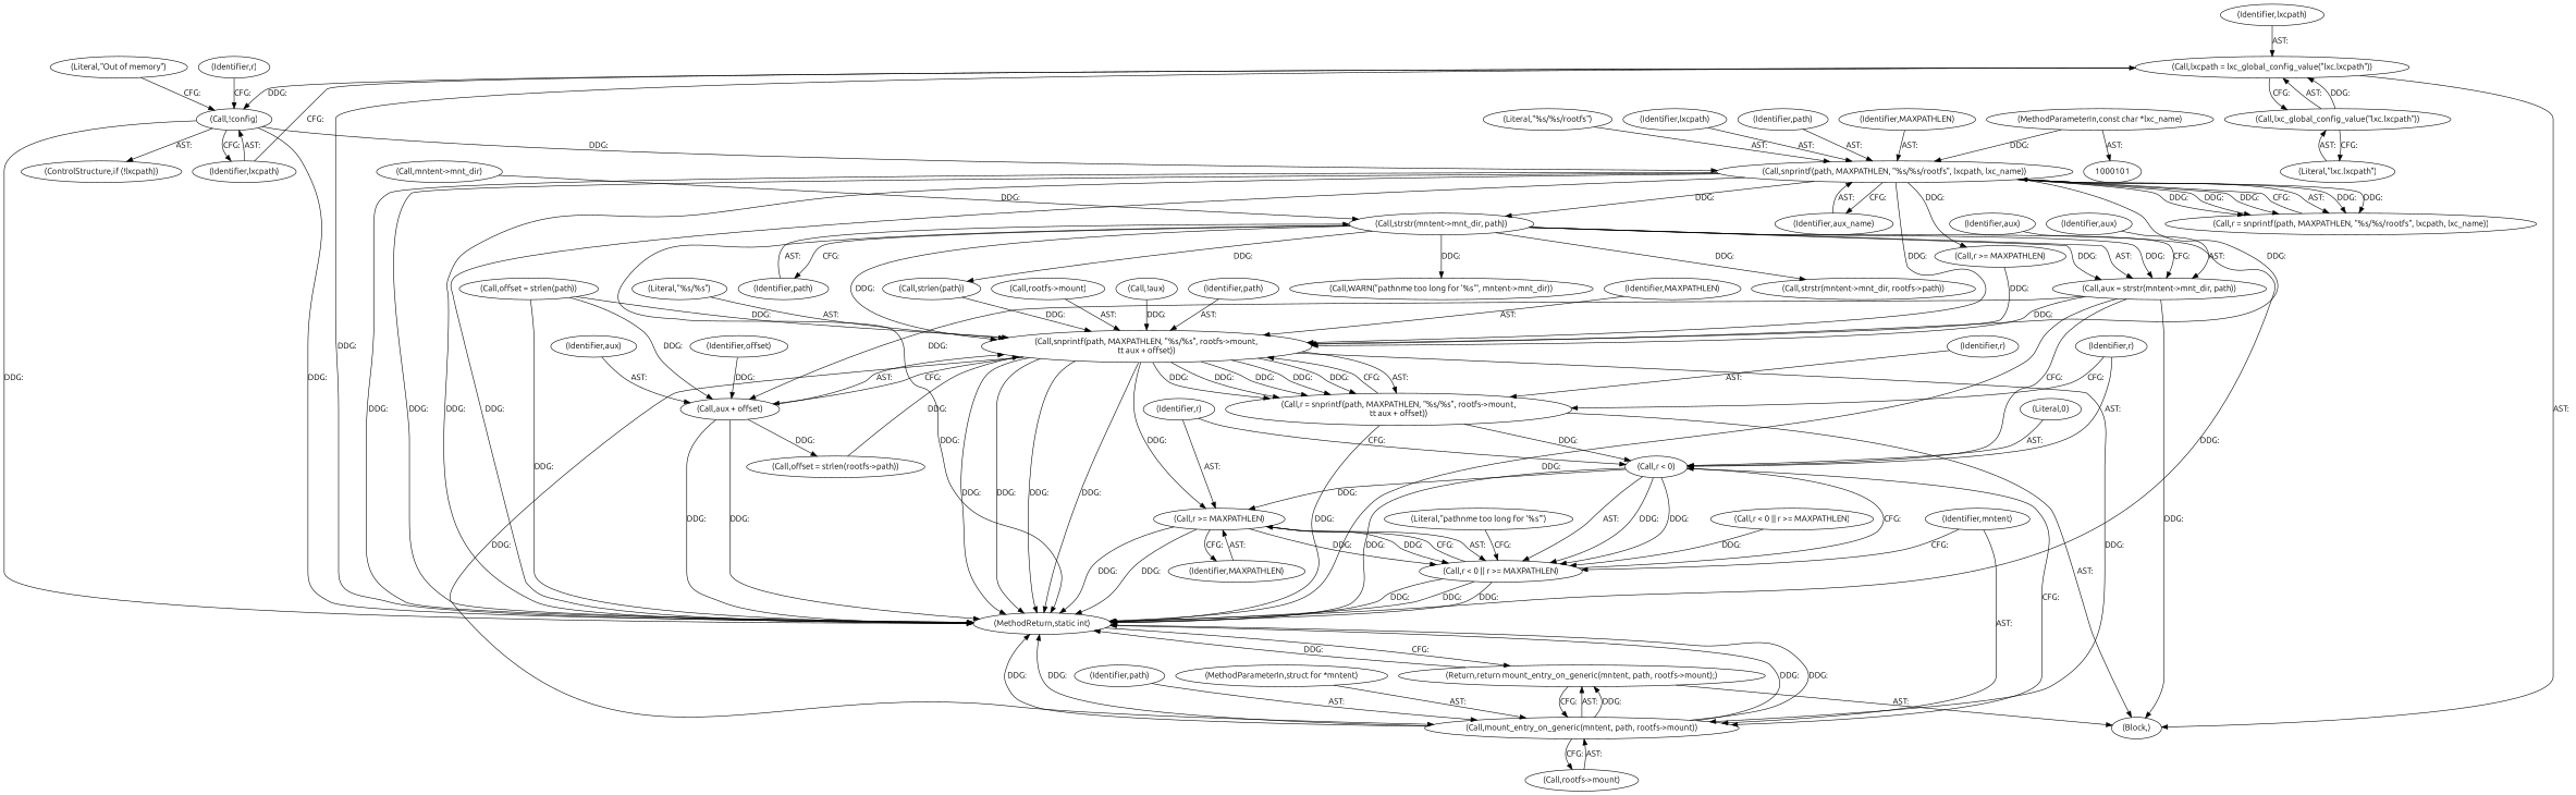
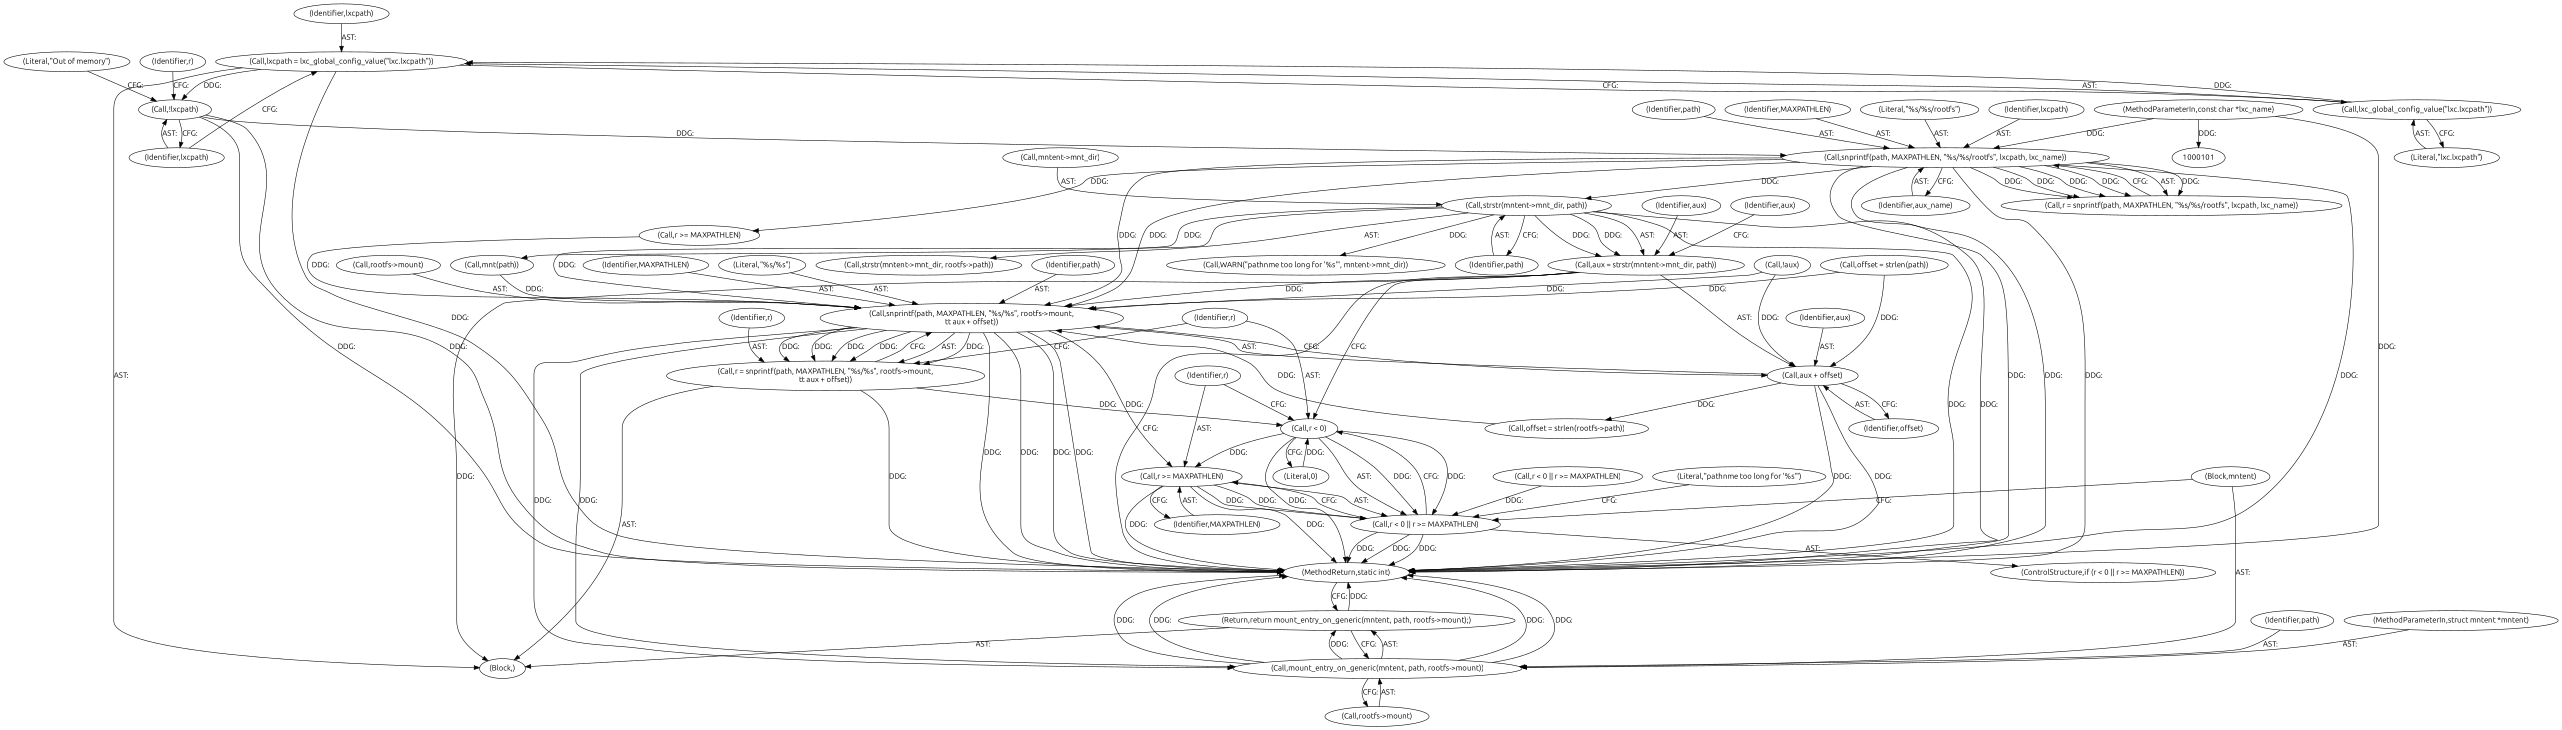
  digraph {
    fontname=Ubuntu
    node [fontname=Ubuntu]
    edge [fontname=Ubuntu]
    n1 [label="(Call,aux = strstr(mntent->mnt_dir, path))"]
    n2 [label="(Call,snprintf(path, MAXPATHLEN, \"%s/%s\", rootfs->mount,\n\t\t aux + offset))"]
    n3 [label="(Call,aux + offset)"]
    n4 [label="(Block,)"]
    n5 [label="(MethodReturn,static int)"]
    n6 [label="(Call,r < 0)"]
    n7 [label="(Call,strstr(mntent->mnt_dir, path))"]
    n8 [label="(Call,strstr(mntent->mnt_dir, rootfs->path))"]
    n9 [label="(Identifier,path)"]
-   n10 [label="(Call,strlen(path))"]
+   n10 [label="(Call,mnt(path))"]
    n11 [label="(Call,WARN(\"pathnme too long for '%s'\", mntent->mnt_dir))"]
    n12 [label="(Call,r = snprintf(path, MAXPATHLEN, \"%s/%s\", rootfs->mount,\n\t\t aux + offset))"]
    n13 [label="(Call,r >= MAXPATHLEN)"]
    n14 [label="(Call,mount_entry_on_generic(mntent, path, rootfs->mount))"]
    n15 [label="(Identifier,offset)"]
    n16 [label="(Call,offset = strlen(rootfs->path))"]
    n17 [label="(Return,return mount_entry_on_generic(mntent, path, rootfs->mount);)"]
    n18 [label="(Call,snprintf(path, MAXPATHLEN, \"%s/%s/rootfs\", lxcpath, lxc_name))"]
    n19 [label="(Identifier,aux_name)"]
    n20 [label="(Call,r = snprintf(path, MAXPATHLEN, \"%s/%s/rootfs\", lxcpath, lxc_name))"]
    n21 [label="(Call,r >= MAXPATHLEN)"]
-   n22 [label="(Call,!config)"]
-   n23 [label="(ControlStructure,if (!lxcpath))"]
+   n22 [label="(Call,!lxcpath)"]
    n24 [label="(Identifier,lxcpath)"]
    n25 [label="(Call,lxcpath = lxc_global_config_value(\"lxc.lxcpath\"))"]
    n26 [label="(Call,lxc_global_config_value(\"lxc.lxcpath\"))"]
    n27 [label="(Literal,\"lxc.lxcpath\")"]
    n28 [label="(MethodParameterIn,const char *lxc_name)"]
    1000101
    n30 [label="(Call,r < 0 || r >= MAXPATHLEN)"]
    n31 [label="(Identifier,MAXPATHLEN)"]
    n32 [label="(Call,rootfs->mount)"]
    n33 [label="(Literal,0)"]
+   n34 [label="(ControlStructure,if (r < 0 || r >= MAXPATHLEN))"]
    n35 [label="(Call,rootfs->mount)"]
    n36 [label="(Identifier,lxcpath)"]
    n37 [label="(Identifier,aux)"]
    n38 [label="(Call,!aux)"]
    n39 [label="(Literal,\"Out of memory\")"]
    n40 [label="(Identifier,aux)"]
    n41 [label="(Literal,\"%s/%s/rootfs\")"]
    n42 [label="(Identifier,path)"]
    n43 [label="(Identifier,lxcpath)"]
    n44 [label="(Identifier,r)"]
    n45 [label="(Identifier,r)"]
    n46 [label="(Call,offset = strlen(path))"]
    n47 [label="(Call,mntent->mnt_dir)"]
    n48 [label="(Identifier,MAXPATHLEN)"]
-   n49 [label="(Identifier,mntent)"]
+   n49 [label="(Block,mntent)"]
    n50 [label="(Identifier,path)"]
    n51 [label="(Identifier,aux)"]
    n52 [label="(Identifier,path)"]
    n53 [label="(Literal,\"%s/%s\")"]
    n54 [label="(Literal,\"pathnme too long for '%s'\")"]
    n55 [label="(Call,r < 0 || r >= MAXPATHLEN)"]
-   n56 [label="(MethodParameterIn,struct for *mntent)"]
+   n56 [label="(MethodParameterIn,struct mntent *mntent)"]
    n57 [label="(Identifier,r)"]
    n58 [label="(Identifier,r)"]
    n59 [label="(Identifier,MAXPATHLEN)"]
    n1 -> n2 [label="DDG: "]
-   n1 -> n3 [label="DDG: "]
+   n1 -> n3 [label="AST: "]
    n1 -> n4 [label="DDG: "]
-   n1 -> n5 [label="DDG: "]
+   n1 -> n5 [label="CFG: "]
    n1 -> n6 [label="CFG: "]
    n2 -> n3 [label="CFG: "]
    n2 -> n5 [label="DDG: "]
    n2 -> n5 [label="DDG: "]
    n2 -> n5 [label="DDG: "]
    n2 -> n5 [label="DDG: "]
    n2 -> n12 [label="AST: "]
    n2 -> n12 [label="DDG: "]
    n2 -> n12 [label="DDG: "]
    n2 -> n12 [label="DDG: "]
    n2 -> n12 [label="DDG: "]
    n2 -> n12 [label="DDG: "]
    n2 -> n13 [label="DDG: "]
    n2 -> n14 [label="DDG: "]
    n2 -> n14 [label="DDG: "]
    n3 -> n2 [label="AST: "]
    n3 -> n5 [label="DDG: "]
    n3 -> n5 [label="DDG: "]
+   n3 -> n15 [label="CFG: "]
    n3 -> n16 [label="DDG: "]
    n5 -> n17 [label="CFG: "]
    n6 -> n5 [label="DDG: "]
    n6 -> n13 [label="DDG: "]
    n6 -> n30 [label="AST: "]
    n6 -> n30 [label="DDG: "]
    n6 -> n30 [label="DDG: "]
-   n6 -> n14 [label="CFG: "]
+   n6 -> n33 [label="CFG: "]
    n7 -> n1 [label="AST: "]
    n7 -> n1 [label="DDG: "]
    n7 -> n1 [label="DDG: "]
    n7 -> n2 [label="DDG: "]
    n7 -> n5 [label="DDG: "]
    n7 -> n5 [label="DDG: "]
-   n7 -> n8 [label="DDG: "]
+   n7 -> n8 [label="AST: "]
    n7 -> n9 [label="CFG: "]
    n7 -> n10 [label="DDG: "]
    n7 -> n11 [label="DDG: "]
    n9 -> n7 [label="AST: "]
    n10 -> n2 [label="DDG: "]
    n12 -> n2 [label="CFG: "]
    n12 -> n4 [label="AST: "]
    n12 -> n5 [label="DDG: "]
    n12 -> n6 [label="DDG: "]
    n13 -> n5 [label="DDG: "]
    n13 -> n5 [label="DDG: "]
    n13 -> n30 [label="AST: "]
    n13 -> n30 [label="DDG: "]
    n13 -> n30 [label="DDG: "]
    n13 -> n31 [label="CFG: "]
    n14 -> n5 [label="DDG: "]
    n14 -> n5 [label="DDG: "]
    n14 -> n5 [label="DDG: "]
    n14 -> n5 [label="DDG: "]
    n14 -> n17 [label="AST: "]
    n14 -> n17 [label="DDG: "]
    n14 -> n32 [label="CFG: "]
-   n15 -> n3 [label="DDG: "]
+   n15 -> n3 [label="AST: "]
    n16 -> n2 [label="DDG: "]
    n17 -> n4 [label="AST: "]
    n17 -> n5 [label="DDG: "]
    n17 -> n14 [label="CFG: "]
    n18 -> n2 [label="DDG: "]
    n18 -> n2 [label="DDG: "]
    n18 -> n5 [label="DDG: "]
    n18 -> n5 [label="DDG: "]
    n18 -> n5 [label="DDG: "]
    n18 -> n5 [label="DDG: "]
    n18 -> n7 [label="DDG: "]
    n18 -> n19 [label="CFG: "]
    n18 -> n20 [label="AST: "]
    n18 -> n20 [label="DDG: "]
    n18 -> n20 [label="DDG: "]
    n18 -> n20 [label="DDG: "]
    n18 -> n20 [label="DDG: "]
    n18 -> n20 [label="DDG: "]
    n18 -> n21 [label="DDG: "]
    n19 -> n18 [label="AST: "]
    n20 -> n18 [label="CFG: "]
    n21 -> n2 [label="DDG: "]
    n22 -> n5 [label="DDG: "]
    n22 -> n5 [label="DDG: "]
    n22 -> n18 [label="DDG: "]
-   n22 -> n23 [label="AST: "]
    n22 -> n24 [label="CFG: "]
    n24 -> n22 [label="AST: "]
    n24 -> n25 [label="CFG: "]
    n25 -> n4 [label="AST: "]
    n25 -> n5 [label="DDG: "]
    n25 -> n22 [label="DDG: "]
    n25 -> n26 [label="CFG: "]
    n26 -> n25 [label="AST: "]
    n26 -> n25 [label="DDG: "]
    n26 -> n27 [label="CFG: "]
    n27 -> n26 [label="AST: "]
-   n46 -> n5 [label="DDG: "]
+   n28 -> n5 [label="DDG: "]
    n28 -> n18 [label="DDG: "]
-   n28 -> 1000101 [label="AST: "]
+   n28 -> 1000101 [label="DDG: "]
    n30 -> n5 [label="DDG: "]
    n30 -> n5 [label="DDG: "]
    n30 -> n5 [label="DDG: "]
    n30 -> n6 [label="CFG: "]
    n30 -> n13 [label="CFG: "]
+   n30 -> n34 [label="AST: "]
    n31 -> n13 [label="AST: "]
    n32 -> n14 [label="AST: "]
-   n33 -> n6 [label="AST: "]
+   n33 -> n6 [label="DDG: "]
    n35 -> n2 [label="AST: "]
    n36 -> n25 [label="AST: "]
    n37 -> n1 [label="CFG: "]
    n38 -> n2 [label="DDG: "]
+   n38 -> n3 [label="DDG: "]
    n39 -> n22 [label="CFG: "]
    n40 -> n3 [label="AST: "]
    n41 -> n18 [label="AST: "]
    n42 -> n2 [label="AST: "]
    n43 -> n18 [label="AST: "]
    n44 -> n12 [label="AST: "]
    n45 -> n22 [label="CFG: "]
    n46 -> n2 [label="DDG: "]
    n46 -> n3 [label="DDG: "]
-   n47 -> n7 [label="DDG: "]
+   n47 -> n7 [label="AST: "]
    n48 -> n2 [label="AST: "]
    n49 -> n14 [label="AST: "]
    n49 -> n30 [label="CFG: "]
    n50 -> n18 [label="AST: "]
    n51 -> n1 [label="AST: "]
    n52 -> n14 [label="AST: "]
    n53 -> n2 [label="AST: "]
    n54 -> n30 [label="CFG: "]
    n55 -> n30 [label="DDG: "]
    n56 -> n14 [label="AST: "]
    n57 -> n6 [label="AST: "]
    n57 -> n12 [label="CFG: "]
    n58 -> n6 [label="CFG: "]
    n58 -> n13 [label="AST: "]
    n59 -> n18 [label="AST: "]
  }
